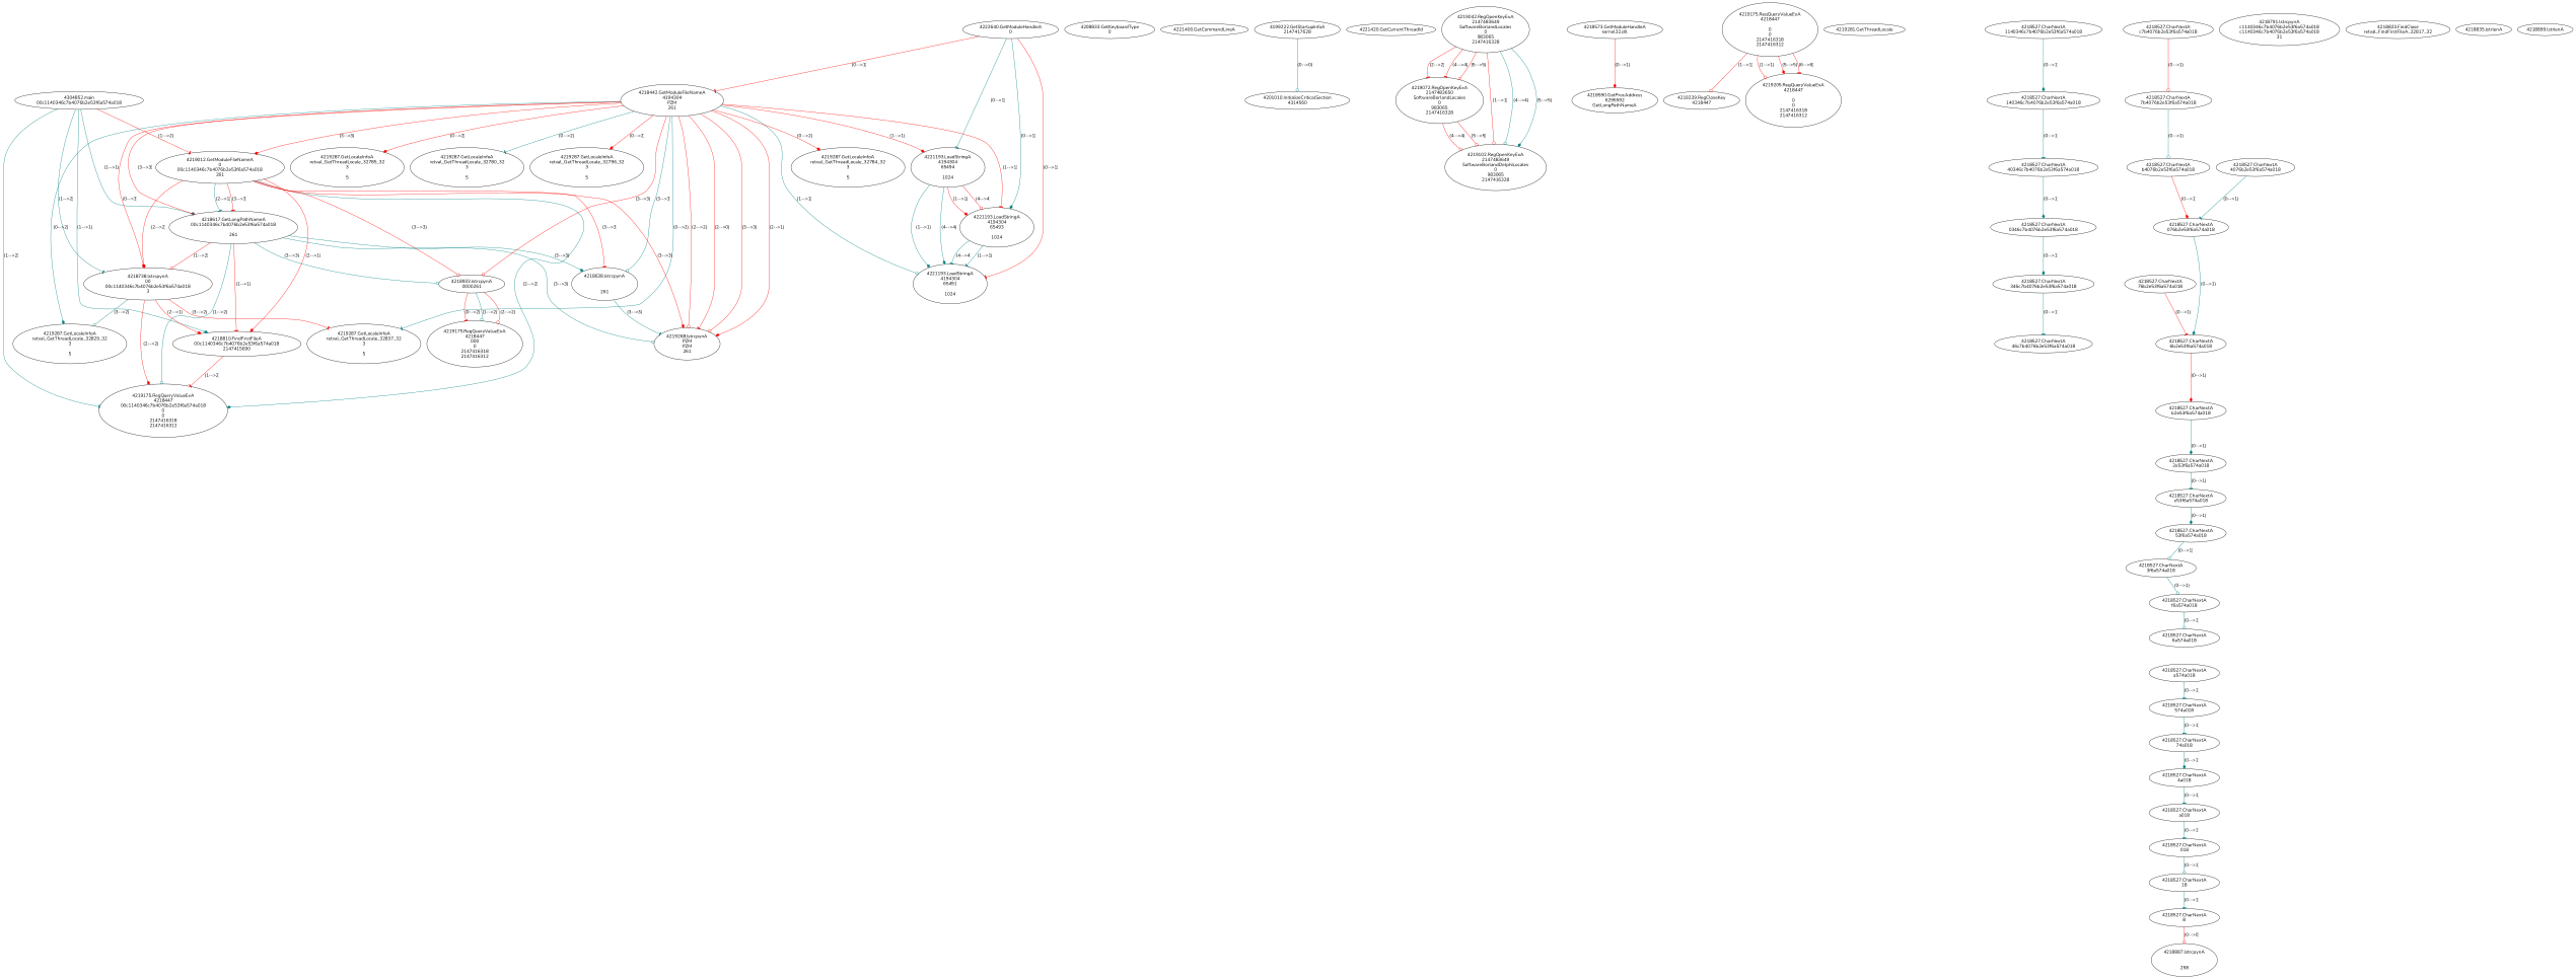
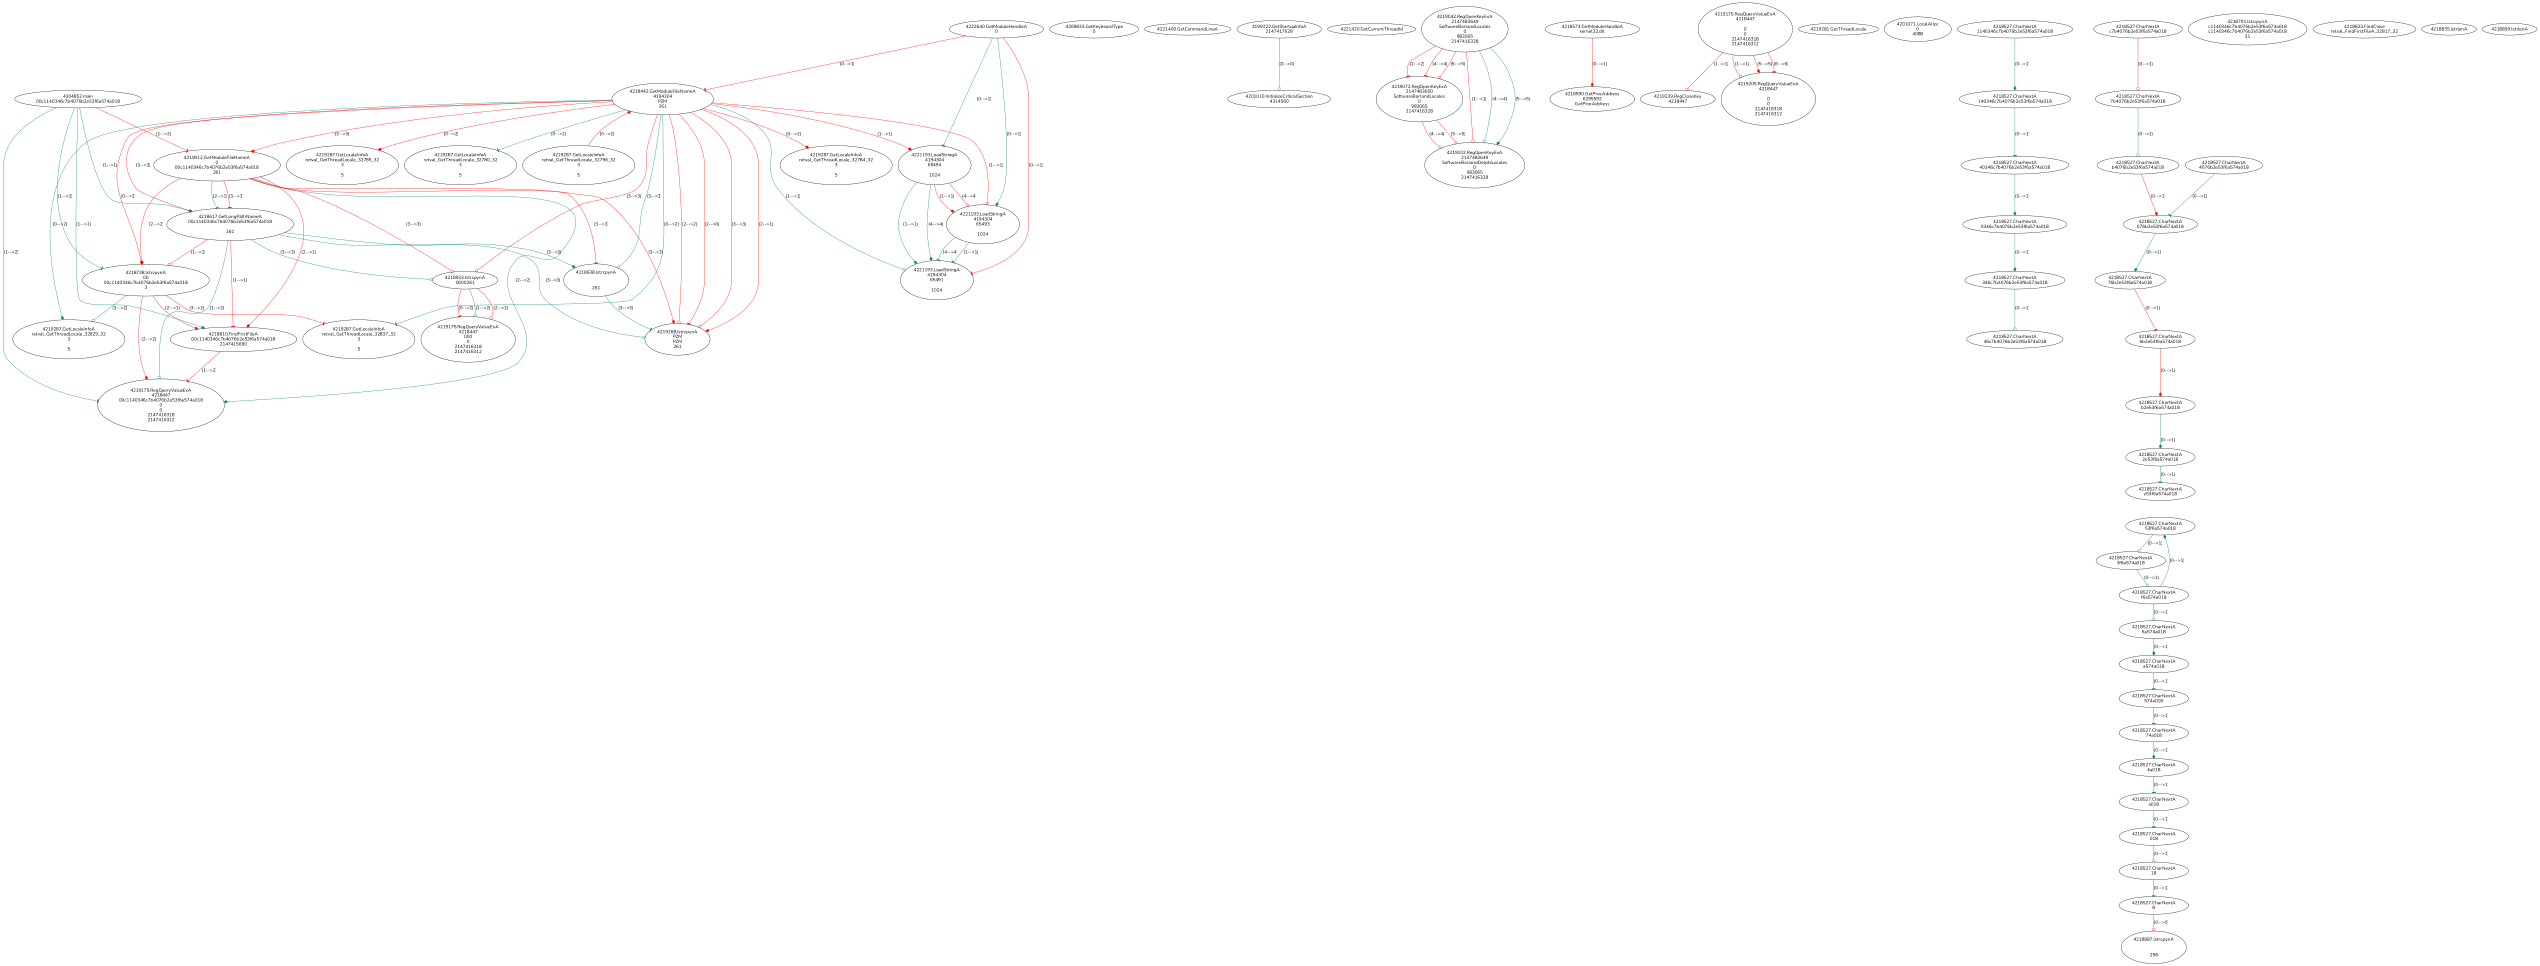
  digraph {
    fontname=Nunito
    node [fontname=Nunito]
    edge [arrowhead=diamond color=teal fontname=Nunito]
    n1 [label="4304852.main\n00c1140346c7b4076b2e53f6a574a018"]
    n2 [label="4219012.GetModuleFileNameA\n0\n00c1140346c7b4076b2e53f6a574a018\n261"]
    n3 [label="4218617.GetLongPathNameA\n00c1140346c7b4076b2e53f6a574a018\n\n261"]
    n4 [label="4218738.lstrcpynA\n00\n00c1140346c7b4076b2e53f6a574a018\n3"]
    n5 [label="4218810.FindFirstFileA\n00c1140346c7b4076b2e53f6a574a018\n2147415690"]
    n6 [label="4219175.RegQueryValueExA\n4218447\n00c1140346c7b4076b2e53f6a574a018\n0\n0\n2147416318\n2147416312"]
    n7 [label="4218638.lstrcpynA\n\n\n261"]
    n8 [label="4219268.lstrcpynA\nPZM\nPZM\n261"]
    n9 [label="4218933.lstrcpynA\n0000261"]
    n10 [label="4219287.GetLocaleInfoA\nretval_GetThreadLocale_32837_32\n3\n\n5"]
    n11 [label="4219287.GetLocaleInfoA\nretval_GetThreadLocale_32829_32\n3\n\n5"]
    n12 [label="4222640.GetModuleHandleA\n0"]
    n13 [label="4218442.GetModuleFileNameA\n4194304\nPZM\n261"]
    n14 [label="4221193.LoadStringA\n4194304\n65494\n\n1024"]
    n15 [label="4221193.LoadStringA\n4194304\n65493\n\n1024"]
    n16 [label="4221193.LoadStringA\n4194304\n65491\n\n1024"]
    n17 [label="4219287.GetLocaleInfoA\nretval_GetThreadLocale_32784_32\n3\n\n5"]
    n18 [label="4219287.GetLocaleInfoA\nretval_GetThreadLocale_32785_32\n3\n\n5"]
    n19 [label="4219287.GetLocaleInfoA\nretval_GetThreadLocale_32780_32\n3\n\n5"]
    n20 [label="4219287.GetLocaleInfoA\nretval_GetThreadLocale_32796_32\n3\n\n5"]
    n21 [label="4208833.GetKeyboardType\n0"]
    n22 [label="4221400.GetCommandLineA\n"]
    n23 [label="4199222.GetStartupInfoA\n2147417628"]
    n24 [label="4201010.InitializeCriticalSection\n4314560"]
    n25 [label="4221420.GetCurrentThreadId\n"]
    n26 [label="4219175.RegQueryValueExA\n4218447\n000\n0\n2147416318\n2147416312"]
    n27 [label="4219042.RegOpenKeyExA\n2147483649\nSoftware\Borland\Locales\n0\n983065\n2147416328"]
    n28 [label="4219072.RegOpenKeyExA\n2147483650\nSoftware\Borland\Locales\n0\n983065\n2147416328"]
    n29 [label="4219102.RegOpenKeyExA\n2147483649\nSoftware\Borland\Delphi\Locales\n0\n983065\n2147416328"]
    n30 [label="4218573.GetModuleHandleA\nkernel32.dll"]
-   n31 [label="4218590.GetProcAddress\n6295592\nGetLongPathNameA"]
+   n31 [label="4218590.GetProcAddress\n6295592\nGetProcAddress"]
    n32 [label="4219175.RegQueryValueExA\n4218447\n\n0\n0\n2147416318\n2147416312"]
    n33 [label="4219239.RegCloseKey\n4218447"]
    n34 [label="4219205.RegQueryValueExA\n4218447\n\n0\n0\n2147416318\n2147416312"]
    n35 [label="4219281.GetThreadLocale\n"]
+   n36 [label="4201071.LocalAlloc\n0\n4088"]
    n37 [label="4218527.CharNextA\n1140346c7b4076b2e53f6a574a018"]
    n38 [label="4218527.CharNextA\n140346c7b4076b2e53f6a574a018"]
    n39 [label="4218527.CharNextA\n40346c7b4076b2e53f6a574a018"]
    n40 [label="4218527.CharNextA\n0346c7b4076b2e53f6a574a018"]
    n41 [label="4218527.CharNextA\n346c7b4076b2e53f6a574a018"]
    n42 [label="4218527.CharNextA\n46c7b4076b2e53f6a574a018"]
    n43 [label="4218527.CharNextA\nc7b4076b2e53f6a574a018"]
    n44 [label="4218527.CharNextA\n7b4076b2e53f6a574a018"]
    n45 [label="4218527.CharNextA\nb4076b2e53f6a574a018"]
    n46 [label="4218527.CharNextA\n076b2e53f6a574a018"]
    n47 [label="4218527.CharNextA\n4076b2e53f6a574a018"]
    n48 [label="4218527.CharNextA\n76b2e53f6a574a018"]
    n49 [label="4218527.CharNextA\n6b2e53f6a574a018"]
    n50 [label="4218527.CharNextA\nb2e53f6a574a018"]
    n51 [label="4218527.CharNextA\n2e53f6a574a018"]
    n52 [label="4218527.CharNextA\ne53f6a574a018"]
    n53 [label="4218527.CharNextA\n53f6a574a018"]
    n54 [label="4218527.CharNextA\n3f6a574a018"]
    n55 [label="4218527.CharNextA\nf6a574a018"]
    n56 [label="4218527.CharNextA\n6a574a018"]
    n57 [label="4218527.CharNextA\na574a018"]
    n58 [label="4218527.CharNextA\n574a018"]
    n59 [label="4218527.CharNextA\n74a018"]
    n60 [label="4218527.CharNextA\n4a018"]
    n61 [label="4218527.CharNextA\na018"]
    n62 [label="4218527.CharNextA\n018"]
    n63 [label="4218527.CharNextA\n18"]
    n64 [label="4218527.CharNextA\n8"]
    n65 [label="4218887.lstrcpynA\n\n\n258"]
    n66 [label="4218791.lstrcpynA\nc1140346c7b4076b2e53f6a574a018\nc1140346c7b4076b2e53f6a574a018\n31"]
    n67 [label="4218823.FindClose\nretval_FindFirstFileA_32817_32"]
    n68 [label="4218835.lstrlenA\n"]
    n69 [label="4218899.lstrlenA\n"]
    n1 -> n2 [arrowhead=tee color=red label="(1-->2)"]
    n1 -> n3 [label="(1-->1)"]
    n1 -> n4 [arrowhead=tee label="(1-->2)"]
    n1 -> n5 [label="(1-->1)"]
    n1 -> n6 [arrowhead=tee label="(1-->2)"]
    n2 -> n3 [arrowhead=tee label="(2-->1)"]
    n2 -> n3 [arrowhead=tee color=red label="(3-->3)"]
    n2 -> n4 [color=red label="(2-->2)"]
    n2 -> n5 [color=red label="(2-->1)"]
    n2 -> n6 [label="(2-->2)"]
    n2 -> n7 [arrowhead=tee color=red label="(3-->3)"]
    n2 -> n8 [color=red label="(3-->3)"]
    n2 -> n9 [arrowhead=odot color=red label="(3-->3)"]
    n3 -> n4 [arrowhead=odot color=red label="(1-->2)"]
    n3 -> n5 [arrowhead=tee color=red label="(1-->1)"]
    n3 -> n6 [arrowhead=odot label="(1-->2)"]
    n3 -> n7 [label="(3-->3)"]
    n3 -> n8 [arrowhead=odot label="(3-->3)"]
    n3 -> n9 [arrowhead=odot label="(3-->3)"]
    n4 -> n5 [color=red label="(2-->1)"]
    n4 -> n6 [color=red label="(2-->2)"]
    n4 -> n10 [arrowhead=tee color=red label="(3-->2)"]
    n4 -> n11 [arrowhead=odot label="(3-->2)"]
    n5 -> n6 [arrowhead=tee color=red label="(1-->2)"]
    n7 -> n8 [arrowhead=tee label="(3-->3)"]
    n9 -> n26 [arrowhead=odot label="(1-->2)"]
    n9 -> n26 [arrowhead=odot color=red label="(2-->2)"]
    n9 -> n26 [arrowhead=tee color=red label="(0-->2)"]
    n12 -> n13 [arrowhead=tee color=red label="(0-->1)"]
    n12 -> n14 [arrowhead=tee label="(0-->1)"]
    n12 -> n15 [label="(0-->1)"]
    n12 -> n16 [arrowhead=tee color=red label="(0-->1)"]
    n13 -> n2 [color=red label="(3-->3)"]
    n13 -> n3 [arrowhead=odot color=red label="(3-->3)"]
    n13 -> n4 [color=red label="(0-->3)"]
    n13 -> n7 [arrowhead=odot label="(3-->3)"]
    n13 -> n8 [color=red label="(2-->1)"]
    n13 -> n8 [arrowhead=odot color=red label="(2-->2)"]
    n13 -> n8 [arrowhead=odot color=red label="(3-->3)"]
    n13 -> n8 [arrowhead=tee color=red label="(2-->0)"]
    n13 -> n9 [arrowhead=odot color=red label="(3-->3)"]
    n13 -> n10 [arrowhead=tee label="(0-->2)"]
    n13 -> n11 [label="(0-->2)"]
    n13 -> n14 [color=red label="(1-->1)"]
-   n13 -> n15 [arrowhead=tee color=red label="(1-->1)"]
+   n13 -> n15 [arrowhead=odot color=red label="(1-->1)"]
    n13 -> n16 [arrowhead=odot label="(1-->1)"]
    n13 -> n17 [color=red label="(0-->2)"]
    n13 -> n18 [color=red label="(0-->2)"]
    n13 -> n19 [arrowhead=tee label="(0-->2)"]
-   n13 -> n20 [color=red label="(0-->2)"]
+   n20 -> n13 [color=red label="(0-->2)"]
    n14 -> n15 [color=red label="(1-->1)"]
    n14 -> n15 [arrowhead=odot color=red label="(4-->4)"]
    n14 -> n16 [label="(1-->1)"]
    n14 -> n16 [label="(4-->4)"]
    n15 -> n16 [arrowhead=tee label="(1-->1)"]
    n15 -> n16 [arrowhead=tee label="(4-->4)"]
    n23 -> n24 [arrowhead=odot label="(0-->0)"]
    n27 -> n28 [arrowhead=tee color=red label="(2-->2)"]
    n27 -> n28 [arrowhead=tee color=red label="(4-->4)"]
    n27 -> n28 [arrowhead=odot color=red label="(5-->5)"]
    n27 -> n29 [arrowhead=odot color=red label="(1-->1)"]
    n27 -> n29 [arrowhead=odot label="(4-->4)"]
    n27 -> n29 [label="(5-->5)"]
    n28 -> n29 [arrowhead=odot color=red label="(4-->4)"]
    n28 -> n29 [arrowhead=odot color=red label="(5-->5)"]
    n30 -> n31 [color=red label="(0-->1)"]
    n32 -> n33 [arrowhead=odot color=red label="(1-->1)"]
    n32 -> n34 [arrowhead=odot color=red label="(1-->1)"]
    n32 -> n34 [color=red label="(5-->5)"]
    n32 -> n34 [arrowhead=tee color=red label="(6-->6)"]
    n37 -> n38 [label="(0-->1)"]
    n38 -> n39 [arrowhead=tee label="(0-->1)"]
    n39 -> n40 [label="(0-->1)"]
    n40 -> n41 [label="(0-->1)"]
-   n41 -> n42 [arrowhead=tee label="(0-->1)"]
+   n41 -> n42 [arrowhead=odot label="(0-->1)"]
    n43 -> n44 [arrowhead=odot color=red label="(0-->1)"]
    n44 -> n45 [arrowhead=odot label="(0-->1)"]
    n45 -> n46 [color=red label="(0-->1)"]
-   n46 -> n49 [label="(0-->1)"]
+   n46 -> n48 [label="(0-->1)"]
    n47 -> n46 [arrowhead=tee label="(0-->1)"]
    n48 -> n49 [arrowhead=tee color=red label="(0-->1)"]
    n49 -> n50 [color=red label="(0-->1)"]
    n50 -> n51 [label="(0-->1)"]
    n51 -> n52 [arrowhead=tee label="(0-->1)"]
-   n52 -> n53 [label="(0-->1)"]
+   n55 -> n53 [label="(0-->1)"]
    n53 -> n54 [arrowhead=odot label="(0-->1)"]
    n54 -> n55 [arrowhead=odot label="(0-->1)"]
    n55 -> n56 [arrowhead=odot label="(0-->1)"]
+   n56 -> n57 [label="(0-->1)"]
    n57 -> n58 [arrowhead=tee label="(0-->1)"]
    n58 -> n59 [arrowhead=tee label="(0-->1)"]
    n59 -> n60 [label="(0-->1)"]
    n60 -> n61 [arrowhead=tee label="(0-->1)"]
    n61 -> n62 [arrowhead=tee label="(0-->1)"]
    n62 -> n63 [arrowhead=odot label="(0-->1)"]
    n63 -> n64 [arrowhead=tee label="(0-->1)"]
    n64 -> n65 [arrowhead=odot color=red label="(0-->0)"]
  }
